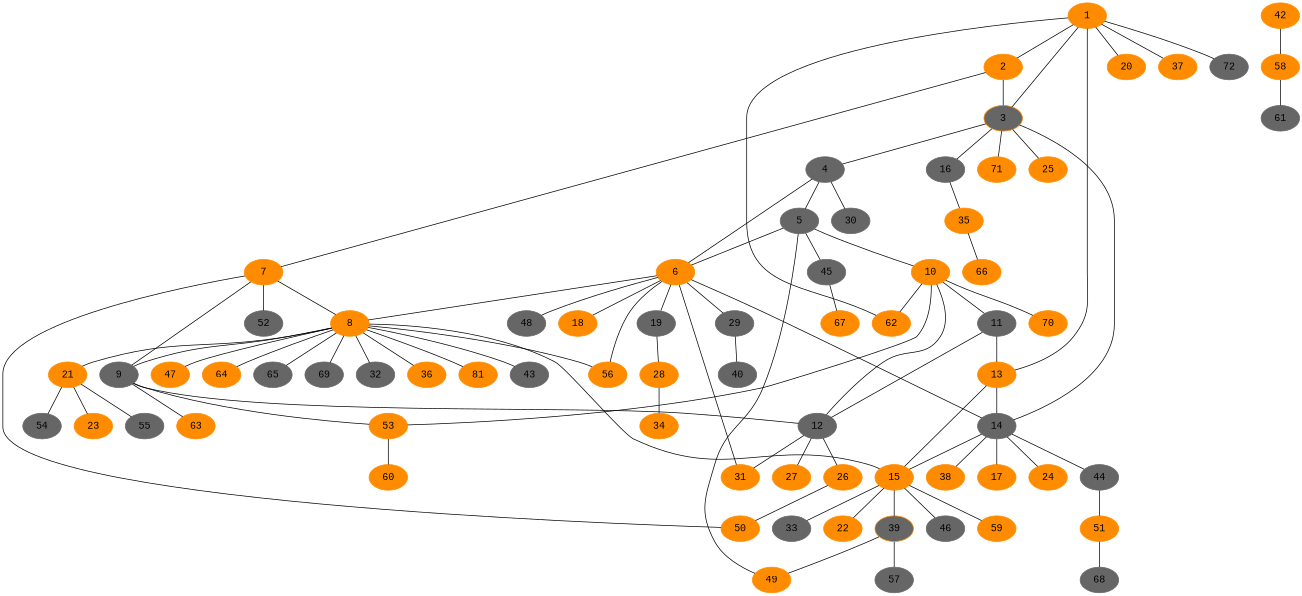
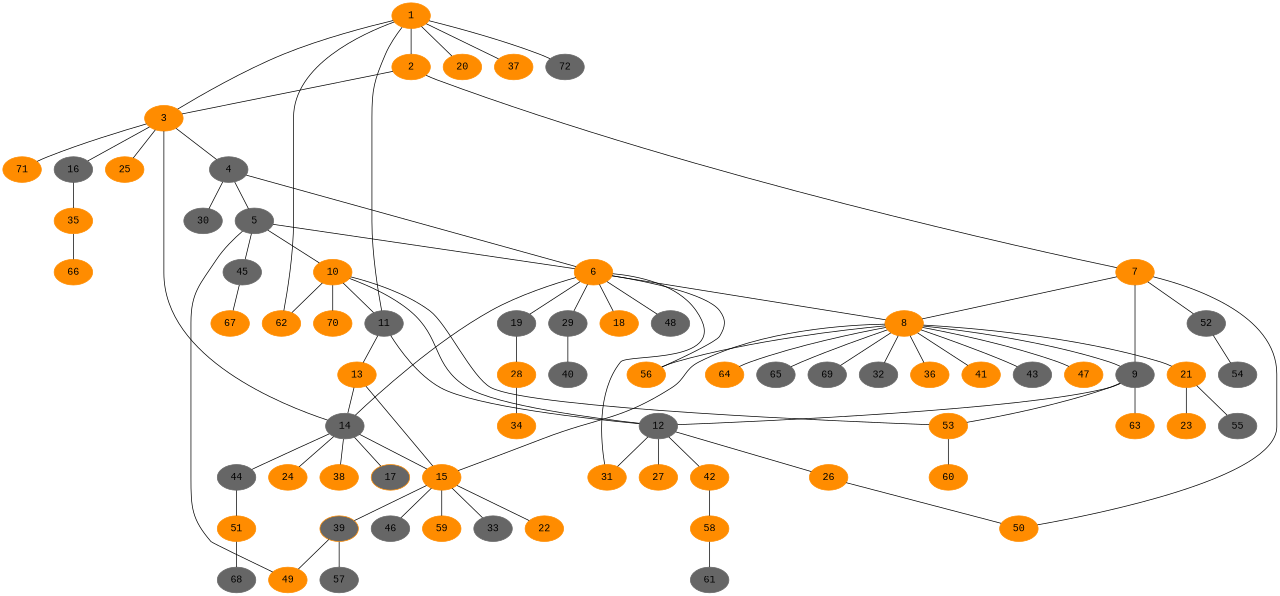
  graph {
    fontname="Liberation Mono"
    node [color=darkorange fontname="Liberation Mono" style=filled]
    edge [fontname="Liberation Mono"]
    1
    2
-   3 [fillcolor=gray40]
+   3
    11 [color=gray40]
    20
    37
    62
    72 [color=gray40]
    7
    4 [color=gray40]
    14 [color=gray40]
    16 [color=gray40]
    25
    71
    12 [color=gray40]
    13
    8
    9 [color=gray40]
    50
    52 [color=gray40]
    5 [color=gray40]
    6
    30 [color=gray40]
    15
-   17
+   17 [fillcolor=gray40]
    24
    38
    44 [color=gray40]
    35
    10
    45 [color=gray40]
    49
    18
    19 [color=gray40]
    29 [color=gray40]
    31
    48 [color=gray40]
    56
    53
    70
    67
    21
    32 [color=gray40]
    36
-   41 [label=81]
+   41
    43 [color=gray40]
    47
    64
    65 [color=gray40]
    69 [color=gray40]
    28
    40 [color=gray40]
    63
    54 [color=gray40]
    22
    33 [color=gray40]
    39 [fillcolor=gray40]
    46 [color=gray40]
    59
    23
    55 [color=gray40]
    26
    27
    42
    60
    58
    51
    57 [color=gray40]
    66
    34
    61 [color=gray40]
    68 [color=gray40]
    1 -- 2
    1 -- 3
-   1 -- 13
+   1 -- 11
    1 -- 20
    1 -- 37
    1 -- 62
    1 -- 72
    2 -- 3
    2 -- 7
    3 -- 4
    3 -- 14
    3 -- 16
    3 -- 25
    3 -- 71
    11 -- 12
    11 -- 13
    7 -- 8
    7 -- 9
    7 -- 50
    7 -- 52
    4 -- 5
    4 -- 6
    4 -- 30
    14 -- 15
    14 -- 17
    14 -- 24
    14 -- 38
    14 -- 44
    16 -- 35
    12 -- 31
    12 -- 26
    12 -- 27
+   12 -- 42
    13 -- 14
    13 -- 15
    8 -- 9
    8 -- 15
    8 -- 56
    8 -- 21
    8 -- 32
    8 -- 36
    8 -- 41
    8 -- 43
    8 -- 47
    8 -- 64
    8 -- 65
    8 -- 69
    9 -- 12
    9 -- 53
    9 -- 63
-   21 -- 54
+   52 -- 54
    5 -- 6
    5 -- 10
    5 -- 45
    5 -- 49
    6 -- 14
    6 -- 8
    6 -- 18
    6 -- 19
    6 -- 29
    6 -- 31
    6 -- 48
    6 -- 56
    15 -- 22
    15 -- 33
    15 -- 39
    15 -- 46
    15 -- 59
    44 -- 51
    35 -- 66
    10 -- 11
    10 -- 62
    10 -- 12
    10 -- 53
    10 -- 70
    45 -- 67
    19 -- 28
    29 -- 40
    53 -- 60
    21 -- 23
    21 -- 55
    28 -- 34
    39 -- 49
    39 -- 57
    26 -- 50
    42 -- 58
    58 -- 61
    51 -- 68
  }
